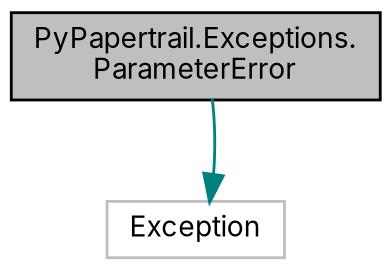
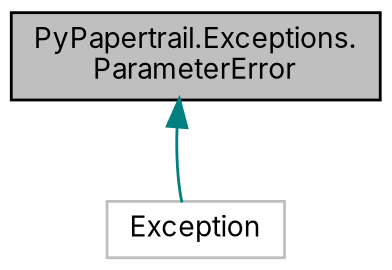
  digraph {
    fontname=Inter
    node [fontname=Inter fontsize=10 shape=record style=filled]
    n1 [color=black fillcolor=grey75 fontcolor=black height=0.2 label="PyPapertrail.Exceptions.\lParameterError" width=0.4]
    n2 [color=grey75 fillcolor=white height=0.2 label=Exception width=0.4]
-   n2 -> n1 [color=teal dir=back fontname=Inter fontsize=10 labelfontname=Helvetica labelfontsize=10 style=solid]
+   n1 -> n2 [color=teal dir=back fontname=Inter fontsize=10 labelfontname=Helvetica labelfontsize=10 style=solid]
  }
